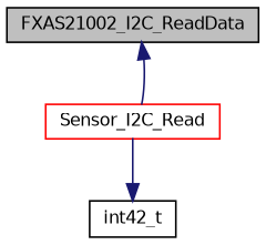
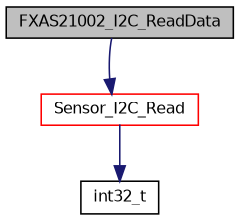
  digraph {
    rankdir=TB
    node [color=black fillcolor=white fontname=Helvetica fontsize=10 shape=record style=filled]
    edge [color=midnightblue fontname=Helvetica fontsize=10 labelfontname=Helvetica labelfontsize=10 style=solid]
    n1 [fillcolor=grey75 fontcolor=black height=0.2 label=FXAS21002_I2C_ReadData width=0.4]
    n2 [color=red height=0.2 label=Sensor_I2C_Read width=0.4]
-   n3 [height=0.2 label=int42_t width=0.4]
-   n2 -> n1
+   n3 [height=0.2 label=int32_t width=0.4]
+   n1 -> n2
    n2 -> n3
  }
